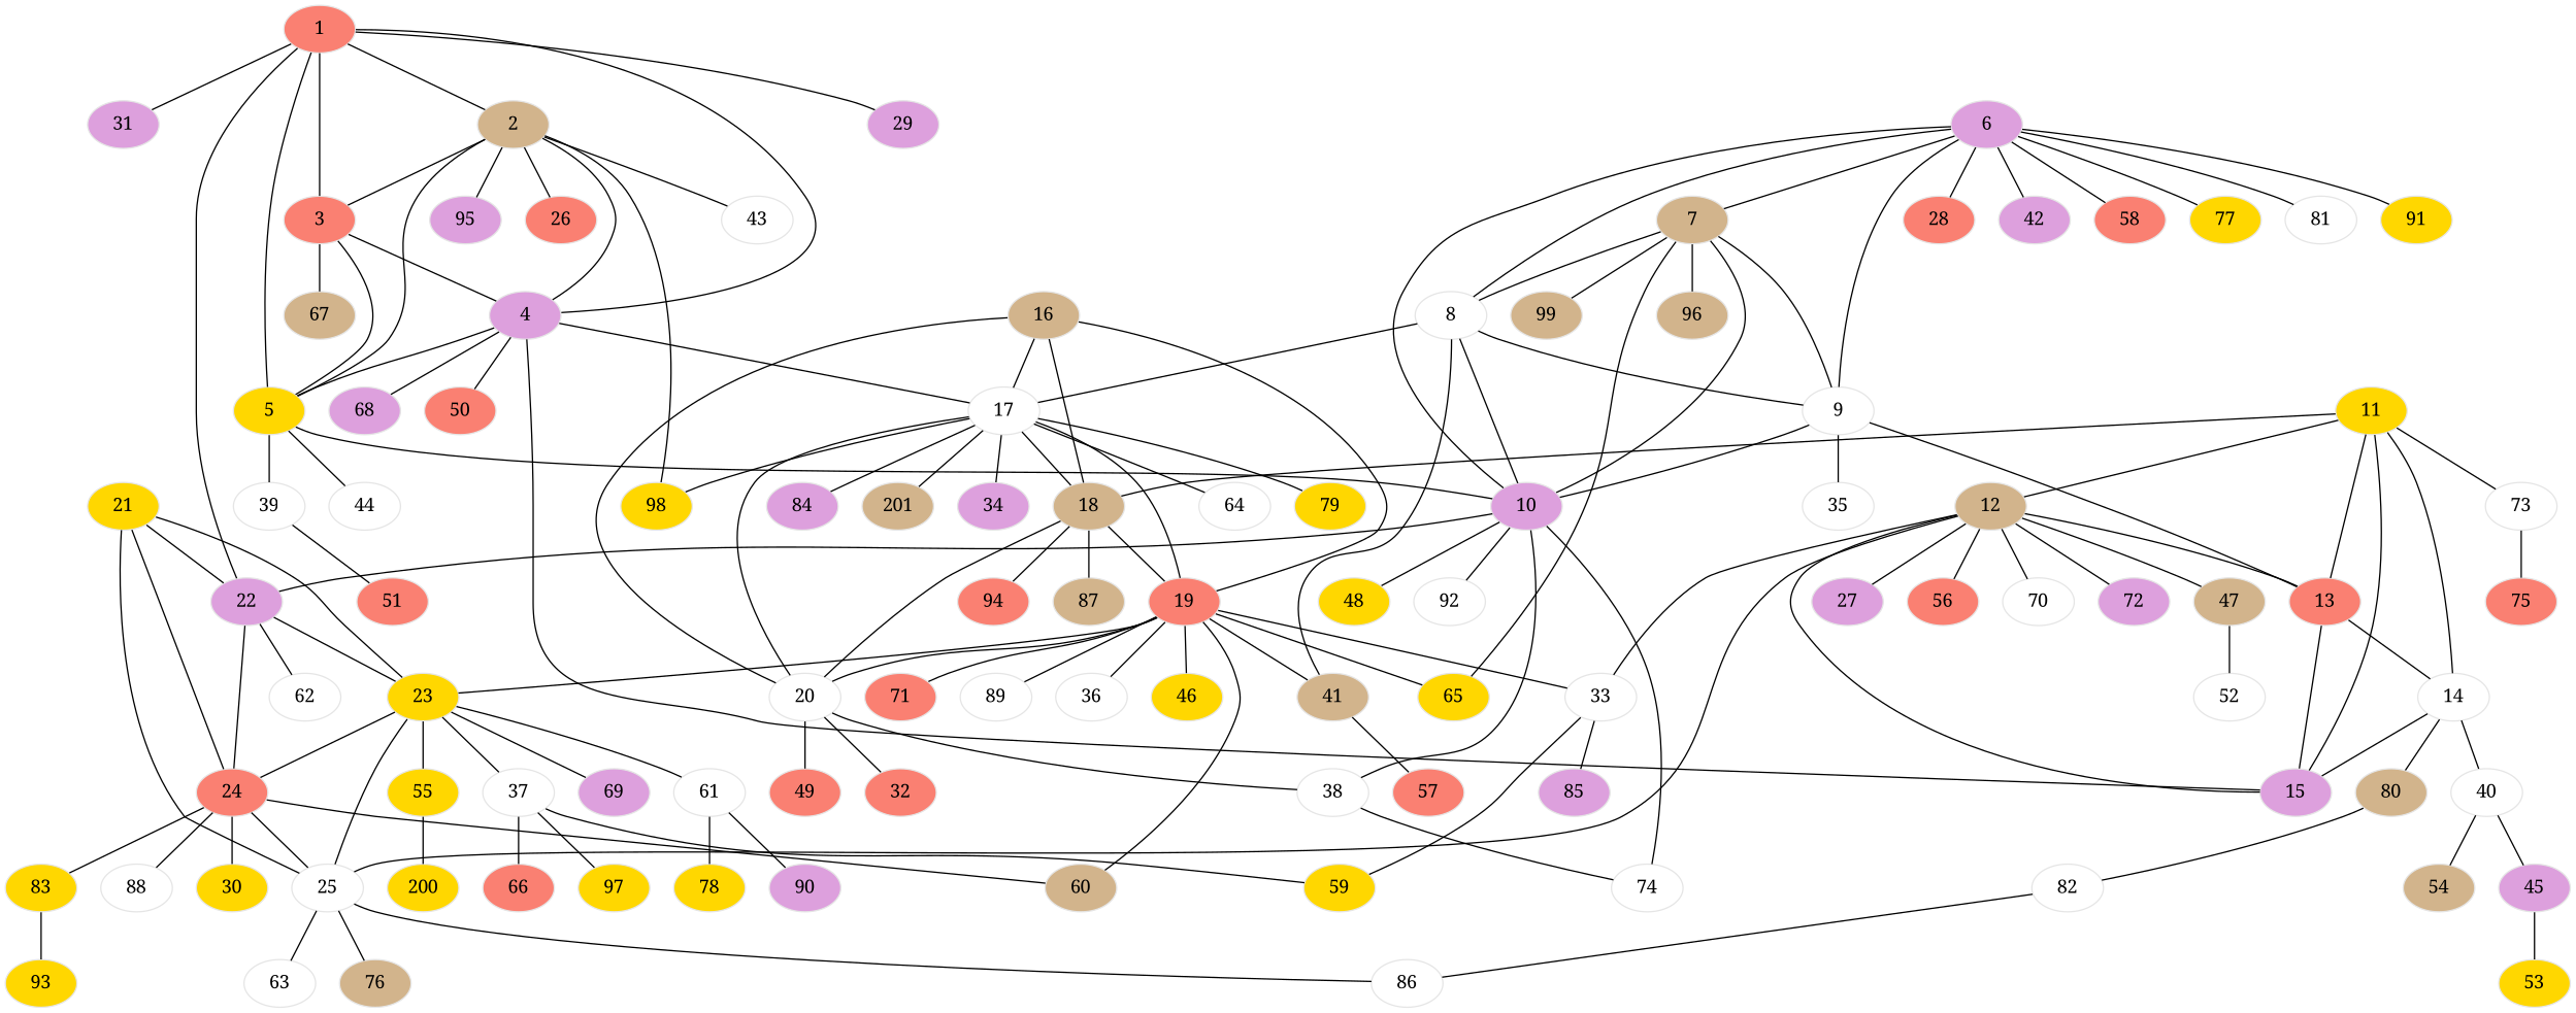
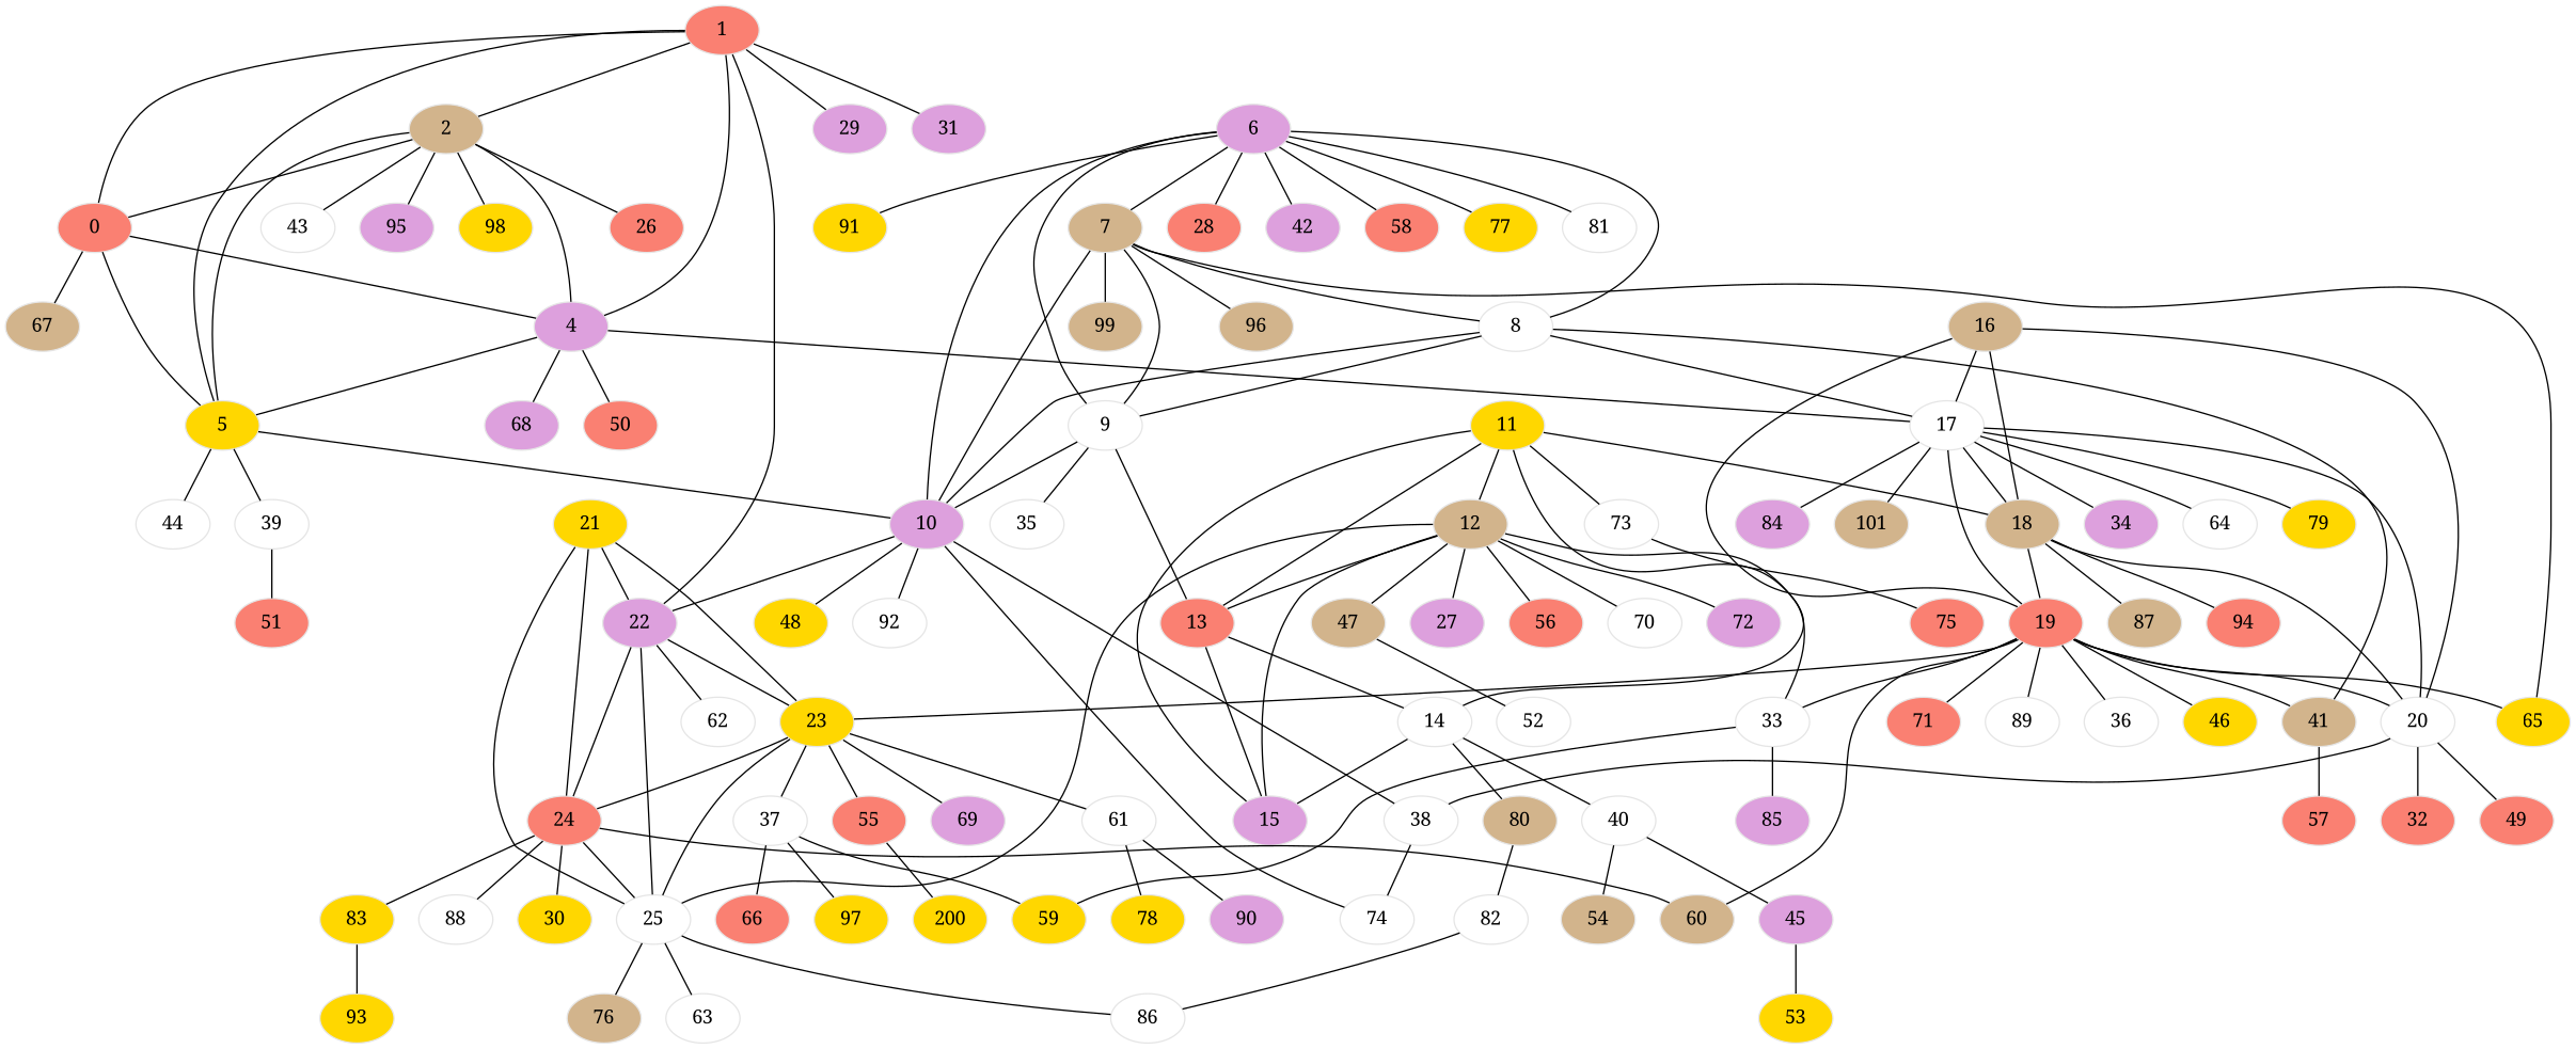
  graph {
    fontname="Noto Serif"
    node [color=gray90 fillcolor=white fontname="Noto Serif" style=filled]
    edge [fontname="Noto Serif"]
    1 [fillcolor=salmon]
    2 [fillcolor=tan]
-   3 [fillcolor=salmon]
+   3 [fillcolor=salmon label=0]
    4 [fillcolor=plum]
    5 [fillcolor=gold]
    22 [fillcolor=plum]
    29 [fillcolor=plum]
    31 [fillcolor=plum]
    26 [fillcolor=salmon]
    43
    95 [fillcolor=plum]
    98 [fillcolor=gold]
    67 [fillcolor=tan]
    15 [fillcolor=plum]
    17
    50 [fillcolor=salmon]
    68 [fillcolor=plum]
    10 [fillcolor=plum]
    39
    44
    25
    23 [fillcolor=gold]
    24 [fillcolor=salmon]
    62
    18 [fillcolor=tan]
    19 [fillcolor=salmon]
    20
    34 [fillcolor=plum]
    64
    79 [fillcolor=gold]
    84 [fillcolor=plum]
-   101 [fillcolor=tan label=201]
+   101 [fillcolor=tan]
    38
    48 [fillcolor=gold]
    74
    92
    51 [fillcolor=salmon]
    6 [fillcolor=plum]
    7 [fillcolor=tan]
    8
    9
    28 [fillcolor=salmon]
    42 [fillcolor=plum]
    58 [fillcolor=salmon]
    77 [fillcolor=gold]
    81
    91 [fillcolor=gold]
    65 [fillcolor=gold]
    96 [fillcolor=tan]
    99 [fillcolor=tan]
    41 [fillcolor=tan]
    13 [fillcolor=salmon]
    35
    57 [fillcolor=salmon]
    14
    11 [fillcolor=gold]
    12 [fillcolor=tan]
    73
    27 [fillcolor=plum]
    33
    47 [fillcolor=tan]
    56 [fillcolor=salmon]
    70
    72 [fillcolor=plum]
    40
    80 [fillcolor=tan]
    87 [fillcolor=tan]
    94 [fillcolor=salmon]
    75 [fillcolor=salmon]
    63
    76 [fillcolor=tan]
    86
    59 [fillcolor=gold]
    85 [fillcolor=plum]
    52
    45 [fillcolor=plum]
    54 [fillcolor=tan]
    82
    16 [fillcolor=tan]
    36
    46 [fillcolor=gold]
    60 [fillcolor=tan]
    71 [fillcolor=salmon]
    89
    32 [fillcolor=salmon]
    49 [fillcolor=salmon]
    37
-   55 [fillcolor=gold]
+   55 [fillcolor=salmon]
    61
    69 [fillcolor=plum]
    21 [fillcolor=gold]
    30 [fillcolor=gold]
    83 [fillcolor=gold]
    88
    66 [fillcolor=salmon]
    97 [fillcolor=gold]
    n97 [fillcolor=gold label=200]
    78 [fillcolor=gold]
    90 [fillcolor=plum]
    93 [fillcolor=gold]
    53 [fillcolor=gold]
    1 -- 2
    1 -- 3
    1 -- 4
    1 -- 5
    1 -- 22
    1 -- 29
    1 -- 31
    2 -- 3
    2 -- 4
    2 -- 5
    2 -- 26
    2 -- 43
    2 -- 95
    2 -- 98
    3 -- 4
    3 -- 5
    3 -- 67
    4 -- 5
-   4 -- 15
    4 -- 17
    4 -- 50
    4 -- 68
    5 -- 10
    5 -- 39
    5 -- 44
+   22 -- 25
    22 -- 23
    22 -- 24
    22 -- 62
-   17 -- 98
    17 -- 18
    17 -- 19
    17 -- 20
    17 -- 34
    17 -- 64
    17 -- 79
    17 -- 84
    17 -- 101
    10 -- 22
    10 -- 38
    10 -- 48
    10 -- 74
    10 -- 92
    39 -- 51
    25 -- 63
    25 -- 76
    25 -- 86
    23 -- 25
    23 -- 24
    23 -- 37
    23 -- 55
    23 -- 61
    23 -- 69
    24 -- 25
    24 -- 60
    24 -- 30
    24 -- 83
    24 -- 88
    18 -- 19
    18 -- 20
    18 -- 87
    18 -- 94
    19 -- 23
    19 -- 20
    19 -- 65
    19 -- 41
    19 -- 33
    19 -- 36
    19 -- 46
    19 -- 60
    19 -- 71
    19 -- 89
    20 -- 38
    20 -- 32
    20 -- 49
    38 -- 74
    6 -- 10
    6 -- 7
    6 -- 8
    6 -- 9
    6 -- 28
    6 -- 42
    6 -- 58
    6 -- 77
    6 -- 81
    6 -- 91
    7 -- 10
    7 -- 8
    7 -- 9
    7 -- 65
    7 -- 96
    7 -- 99
    8 -- 17
    8 -- 10
    8 -- 9
    8 -- 41
    9 -- 10
    9 -- 13
    9 -- 35
    41 -- 57
    13 -- 15
    13 -- 14
    14 -- 15
    14 -- 40
    14 -- 80
    11 -- 15
    11 -- 18
    11 -- 13
    11 -- 14
    11 -- 12
    11 -- 73
    12 -- 15
    12 -- 25
    12 -- 13
    12 -- 27
    12 -- 33
    12 -- 47
    12 -- 56
    12 -- 70
    12 -- 72
    73 -- 75
    33 -- 59
    33 -- 85
    47 -- 52
    40 -- 45
    40 -- 54
    80 -- 82
    45 -- 53
    82 -- 86
    16 -- 17
    16 -- 18
    16 -- 19
    16 -- 20
    37 -- 59
    37 -- 66
    37 -- 97
    55 -- n97
    61 -- 78
    61 -- 90
    21 -- 22
    21 -- 25
    21 -- 23
    21 -- 24
    83 -- 93
  }
